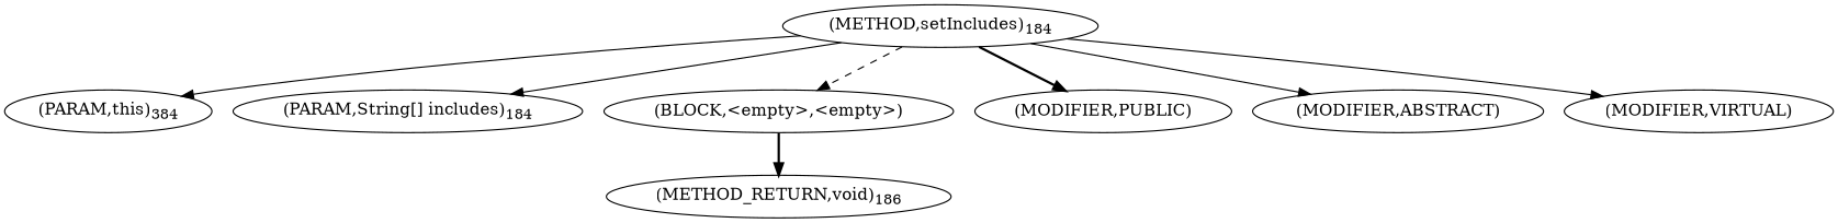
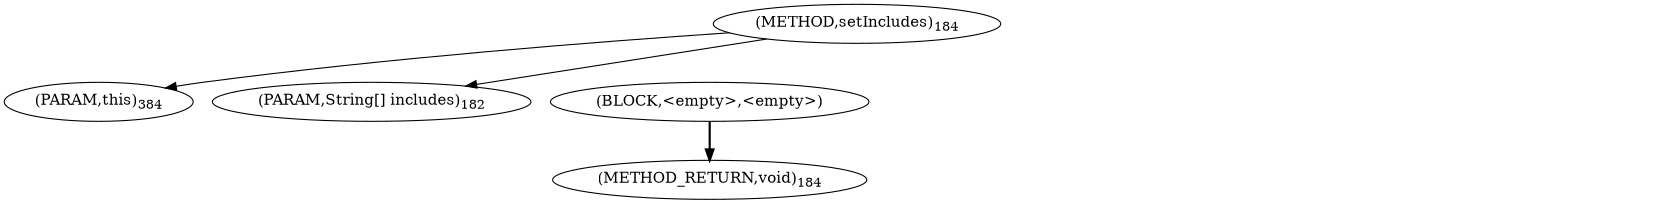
  digraph {
    edge [style=solid]
    n1 [label=<(METHOD,setIncludes)<SUB>184</SUB>>]
    n2 [label=<(PARAM,this)<SUB>384</SUB>>]
-   n3 [label=<(PARAM,String[] includes)<SUB>184</SUB>>]
+   n3 [label=<(PARAM,String[] includes)<SUB>182</SUB>>]
    n4 [label=<(BLOCK,&lt;empty&gt;,&lt;empty&gt;)>]
-   n5 [label=<(MODIFIER,PUBLIC)>]
-   n6 [label=<(MODIFIER,ABSTRACT)>]
-   n7 [label=<(MODIFIER,VIRTUAL)>]
-   n8 [label=<(METHOD_RETURN,void)<SUB>186</SUB>>]
+   n8 [label=<(METHOD_RETURN,void)<SUB>184</SUB>>]
    n1 -> n2
    n1 -> n3
-   n1 -> n4 [style=dashed]
-   n1 -> n5 [style=bold]
-   n1 -> n6
-   n1 -> n7
    n4 -> n8 [style=bold]
  }
